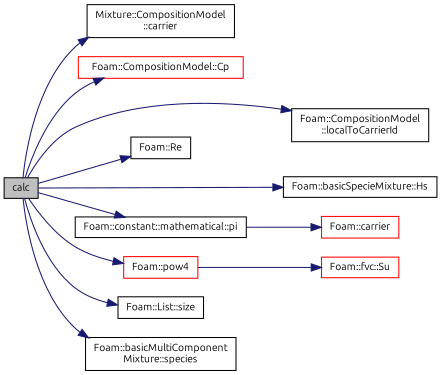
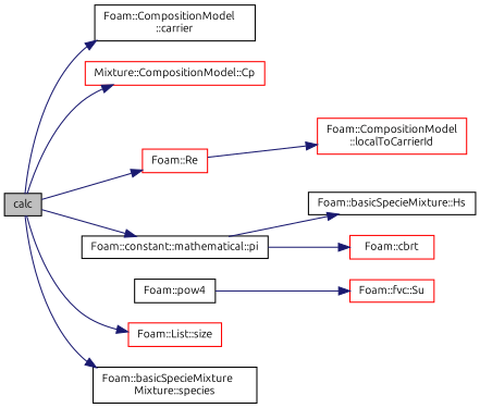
  digraph {
    fontname=Ubuntu
    rankdir=LR
    node [color=black fontname=Ubuntu fontsize=10 shape=record]
    edge [color=midnightblue fontname=Ubuntu fontsize=10 labelfontname=FreeSans labelfontsize=10 style=solid]
    n1 [fillcolor=grey75 fontcolor=black height=0.2 label=calc style=filled width=0.4]
-   n2 [height=0.2 label="Mixture::CompositionModel\l::carrier" width=0.4]
-   n3 [color=red height=0.2 label="Foam::CompositionModel::Cp" width=0.4]
+   n2 [height=0.2 label="Foam::CompositionModel\l::carrier" width=0.4]
+   n3 [color=red height=0.2 label="Mixture::CompositionModel::Cp" width=0.4]
    n4 [height=0.2 label="Foam::basicSpecieMixture::Hs" width=0.4]
-   n5 [height=0.2 label="Foam::CompositionModel\l::localToCarrierId" width=0.4]
+   n5 [color=red height=0.2 label="Foam::CompositionModel\l::localToCarrierId" width=0.4]
    n6 [height=0.2 label="Foam::constant::mathematical::pi" width=0.4]
-   n7 [color=red height=0.2 label="Foam::pow4" width=0.4]
-   n8 [height=0.2 label="Foam::Re" width=0.4]
-   n9 [height=0.2 label="Foam::List::size" width=0.4]
-   n10 [height=0.2 label="Foam::basicMultiComponent\lMixture::species" width=0.4]
-   n11 [color=red height=0.2 label="Foam::carrier" width=0.4]
+   n7 [height=0.2 label="Foam::pow4" width=0.4]
+   n8 [color=red height=0.2 label="Foam::Re" width=0.4]
+   n9 [color=red height=0.2 label="Foam::List::size" width=0.4]
+   n10 [height=0.2 label="Foam::basicSpecieMixture\lMixture::species" width=0.4]
+   n11 [color=red height=0.2 label="Foam::cbrt" width=0.4]
    n12 [color=red height=0.2 label="Foam::fvc::Su" width=0.4]
    n1 -> n2
    n1 -> n3
-   n1 -> n4
-   n1 -> n5
+   n6 -> n4
+   n8 -> n5
    n1 -> n6
-   n1 -> n7
    n1 -> n8
    n1 -> n9
    n1 -> n10
    n6 -> n11
    n7 -> n12
  }
